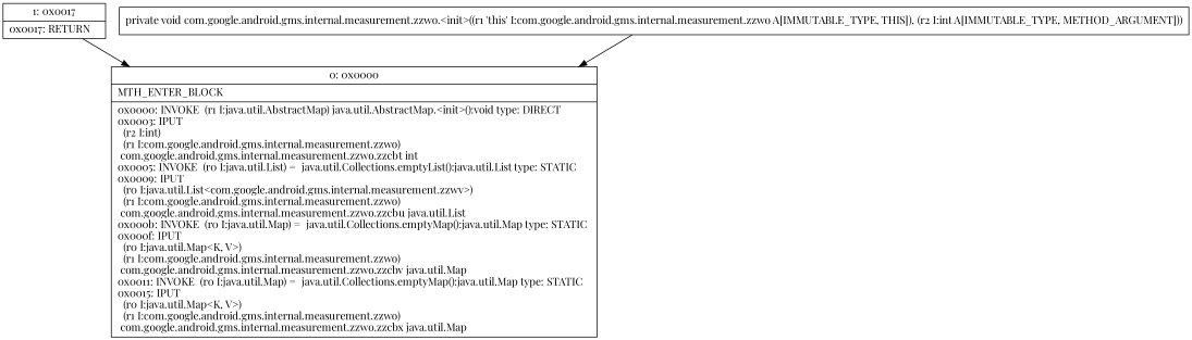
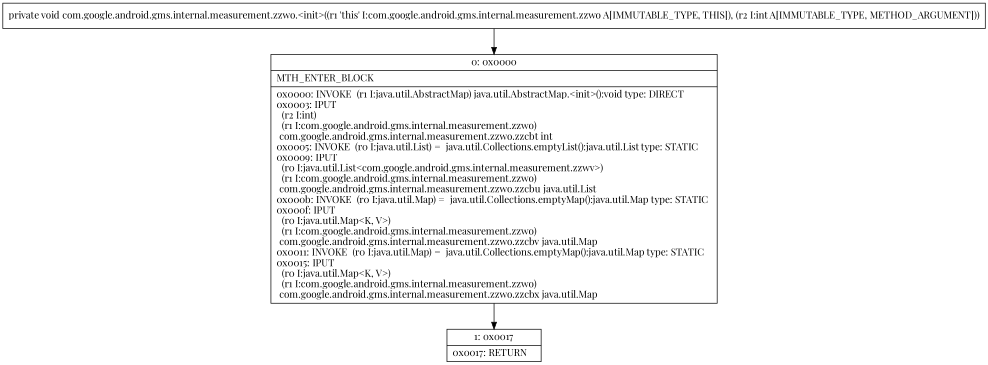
  digraph {
    fontname="Playfair Display"
    node [shape=record fontname="Playfair Display"]
    edge [fontname="Playfair Display"]
    n1 [label="{0\:\ 0x0000|MTH_ENTER_BLOCK\l|0x0000: INVOKE  (r1 I:java.util.AbstractMap) java.util.AbstractMap.\<init\>():void type: DIRECT \l0x0003: IPUT  \l  (r2 I:int)\l  (r1 I:com.google.android.gms.internal.measurement.zzwo)\l com.google.android.gms.internal.measurement.zzwo.zzcbt int \l0x0005: INVOKE  (r0 I:java.util.List) =  java.util.Collections.emptyList():java.util.List type: STATIC \l0x0009: IPUT  \l  (r0 I:java.util.List\<com.google.android.gms.internal.measurement.zzwv\>)\l  (r1 I:com.google.android.gms.internal.measurement.zzwo)\l com.google.android.gms.internal.measurement.zzwo.zzcbu java.util.List \l0x000b: INVOKE  (r0 I:java.util.Map) =  java.util.Collections.emptyMap():java.util.Map type: STATIC \l0x000f: IPUT  \l  (r0 I:java.util.Map\<K, V\>)\l  (r1 I:com.google.android.gms.internal.measurement.zzwo)\l com.google.android.gms.internal.measurement.zzwo.zzcbv java.util.Map \l0x0011: INVOKE  (r0 I:java.util.Map) =  java.util.Collections.emptyMap():java.util.Map type: STATIC \l0x0015: IPUT  \l  (r0 I:java.util.Map\<K, V\>)\l  (r1 I:com.google.android.gms.internal.measurement.zzwo)\l com.google.android.gms.internal.measurement.zzwo.zzcbx java.util.Map \l}"]
    n2 [label="{1\:\ 0x0017|0x0017: RETURN   \l}"]
    n3 [label="{private void com.google.android.gms.internal.measurement.zzwo.\<init\>((r1 'this' I:com.google.android.gms.internal.measurement.zzwo A[IMMUTABLE_TYPE, THIS]), (r2 I:int A[IMMUTABLE_TYPE, METHOD_ARGUMENT])) }"]
-   n2 -> n1
+   n1 -> n2
    n3 -> n1
  }
